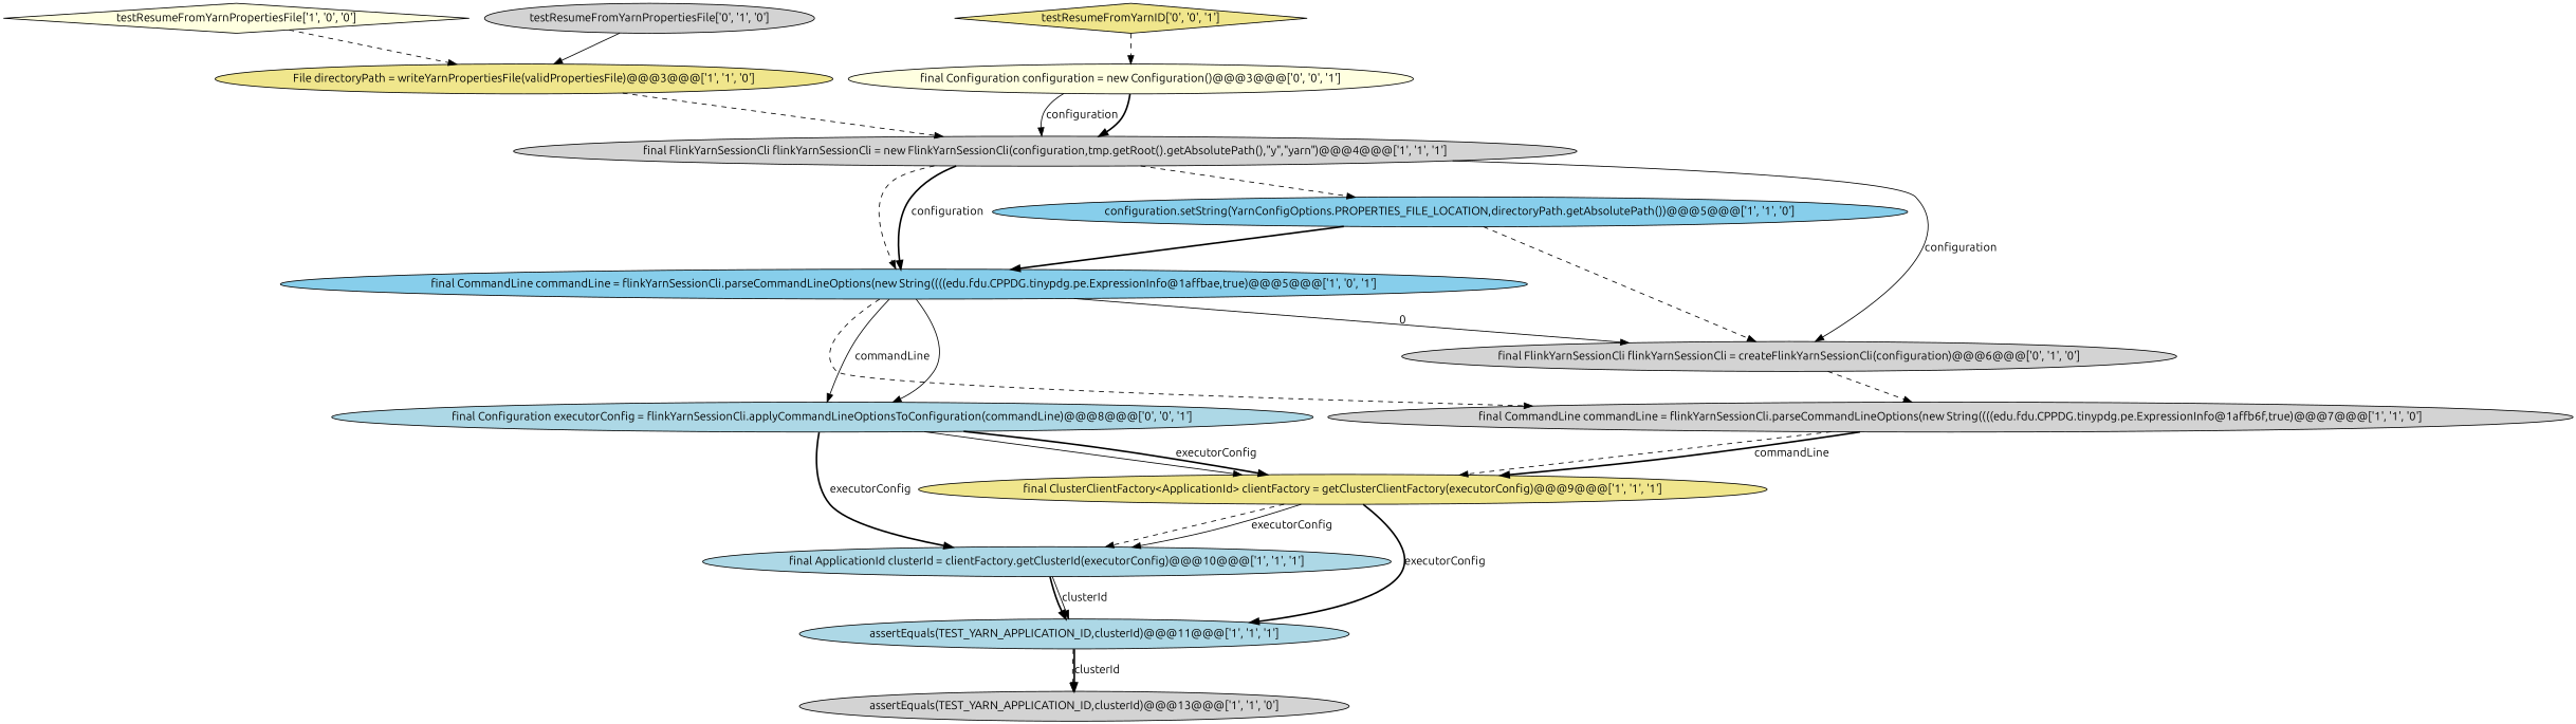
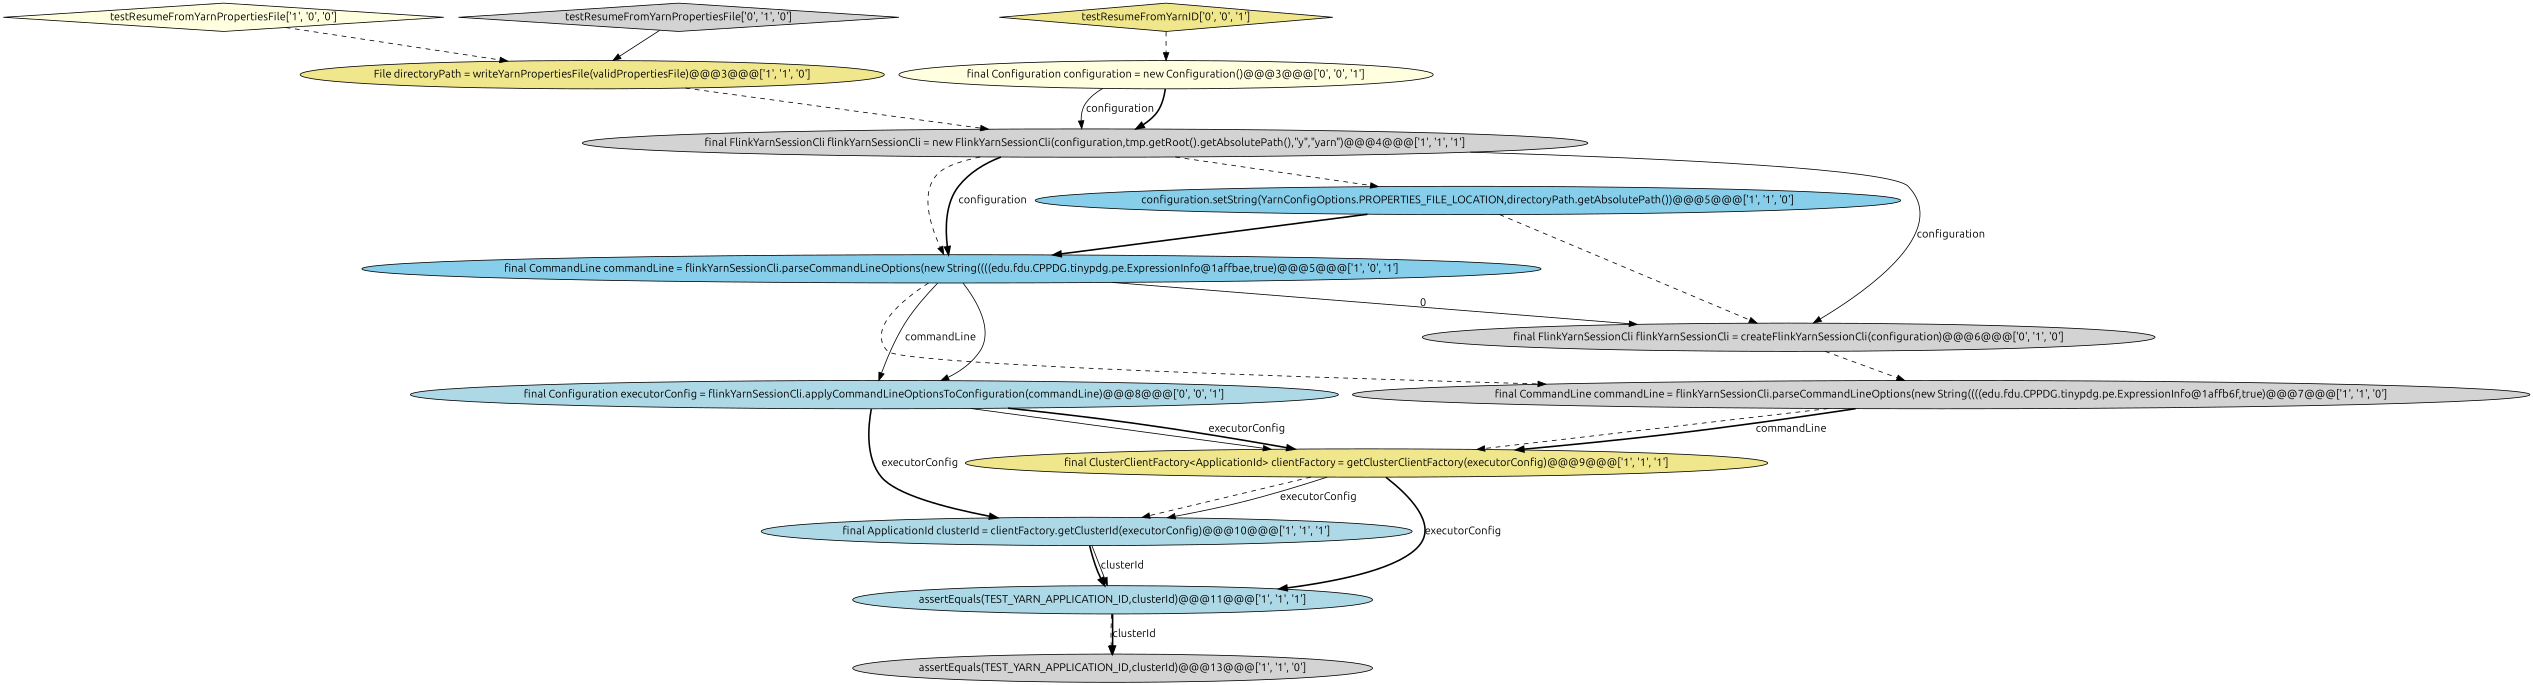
  digraph {
    fontname=Ubuntu
    node [fillcolor=lightgrey shape=ellipse style=filled fontname=Ubuntu]
    edge [style=dashed fontname=Ubuntu]
    n1 [fillcolor=skyblue label="final CommandLine commandLine = flinkYarnSessionCli.parseCommandLineOptions(new String((((edu.fdu.CPPDG.tinypdg.pe.ExpressionInfo@1affbae,true)@@@5@@@['1', '0', '1']"]
    n2 [fillcolor=lightblue label="final Configuration executorConfig = flinkYarnSessionCli.applyCommandLineOptionsToConfiguration(commandLine)@@@8@@@['0', '0', '1']"]
    n3 [label="final CommandLine commandLine = flinkYarnSessionCli.parseCommandLineOptions(new String((((edu.fdu.CPPDG.tinypdg.pe.ExpressionInfo@1affb6f,true)@@@7@@@['1', '1', '0']"]
    n4 [label="final FlinkYarnSessionCli flinkYarnSessionCli = createFlinkYarnSessionCli(configuration)@@@6@@@['0', '1', '0']"]
    n5 [fillcolor=skyblue label="configuration.setString(YarnConfigOptions.PROPERTIES_FILE_LOCATION,directoryPath.getAbsolutePath())@@@5@@@['1', '1', '0']"]
    n6 [fillcolor=khaki label="final ClusterClientFactory<ApplicationId> clientFactory = getClusterClientFactory(executorConfig)@@@9@@@['1', '1', '1']"]
    n7 [fillcolor=lightblue label="final ApplicationId clusterId = clientFactory.getClusterId(executorConfig)@@@10@@@['1', '1', '1']"]
    n8 [fillcolor=lightblue label="assertEquals(TEST_YARN_APPLICATION_ID,clusterId)@@@11@@@['1', '1', '1']"]
    n9 [fillcolor=khaki label="File directoryPath = writeYarnPropertiesFile(validPropertiesFile)@@@3@@@['1', '1', '0']"]
    n10 [label="final FlinkYarnSessionCli flinkYarnSessionCli = new FlinkYarnSessionCli(configuration,tmp.getRoot().getAbsolutePath(),\"y\",\"yarn\")@@@4@@@['1', '1', '1']"]
-   n11 [label="testResumeFromYarnPropertiesFile['0', '1', '0']"]
+   n11 [label="testResumeFromYarnPropertiesFile['0', '1', '0']" shape=diamond]
    n12 [label="assertEquals(TEST_YARN_APPLICATION_ID,clusterId)@@@13@@@['1', '1', '0']"]
    n13 [fillcolor=lightyellow label="final Configuration configuration = new Configuration()@@@3@@@['0', '0', '1']"]
    n14 [fillcolor=lightyellow label="testResumeFromYarnPropertiesFile['1', '0', '0']" shape=diamond]
    n15 [fillcolor=khaki label="testResumeFromYarnID['0', '0', '1']" shape=diamond]
    n1 -> n2 [style=solid]
    n1 -> n2 [label=commandLine style=solid]
    n1 -> n3
    n1 -> n4 [label=0 style=solid]
    n2 -> n6 [style=solid]
    n2 -> n6 [label=executorConfig style=bold]
    n2 -> n7 [label=executorConfig style=bold]
    n3 -> n6
    n3 -> n6 [label=commandLine style=bold]
    n4 -> n3
    n5 -> n1 [style=bold]
    n5 -> n4
    n6 -> n7
    n6 -> n7 [label=executorConfig style=solid]
    n6 -> n8 [label=executorConfig style=bold]
    n7 -> n8 [style=bold]
    n7 -> n8 [label=clusterId style=solid]
    n8 -> n12
    n8 -> n12 [label=clusterId style=bold]
    n9 -> n10
    n10 -> n1
    n10 -> n1 [label=configuration style=bold]
    n10 -> n4 [label=configuration style=solid]
    n10 -> n5
    n11 -> n9 [style=solid]
    n13 -> n10 [label=configuration style=solid]
    n13 -> n10 [style=bold]
    n14 -> n9
    n15 -> n13
  }
